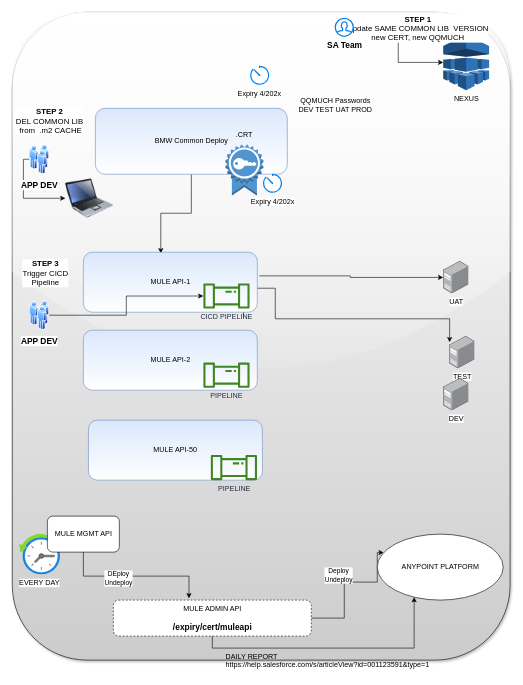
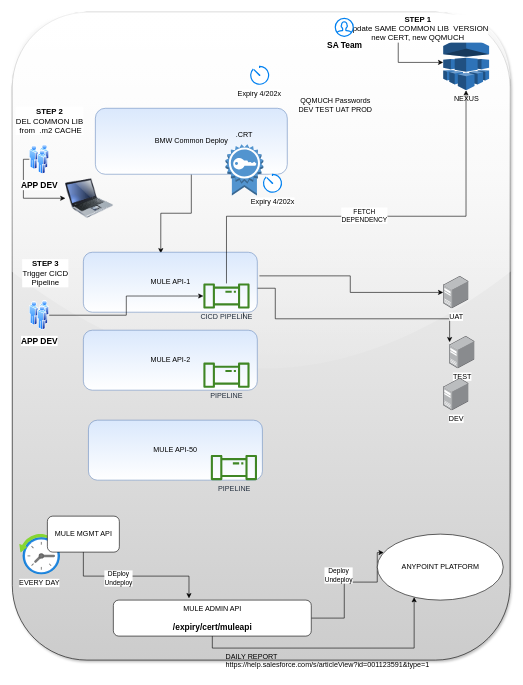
  <mxCell id="0" />
  <mxCell id="1" parent="0" />
  <mxCell id="2" value="" style="rounded=1;whiteSpace=wrap;html=1;gradientColor=#CCCCCC;glass=1;shadow=1;" vertex="1" parent="1"><mxGeometry width="830" height="1080" as="geometry" x="20" y="20" /></mxCell>
  <mxCell id="3" style="edgeStyle=orthogonalEdgeStyle;rounded=0;orthogonalLoop=1;jettySize=auto;html=1;entryX=0.445;entryY=0.018;entryDx=0;entryDy=0;entryPerimeter=0;" edge="1" parent="1" source="4" target="12"><mxGeometry relative="1" as="geometry" /></mxCell>
  <mxCell id="4" value="BMW Common Deploy" style="rounded=1;whiteSpace=wrap;html=1;fillColor=#dae8fc;strokeColor=#6c8ebf;gradientColor=#FFFFFF;" vertex="1" parent="1"><mxGeometry x="158.5" y="180" width="320" height="110" as="geometry" /></mxCell>
  <mxCell id="5" value=".CRT" style="text;html=1;strokeColor=none;fillColor=none;align=center;verticalAlign=middle;whiteSpace=wrap;rounded=0;" vertex="1" parent="1"><mxGeometry x="377" y="210" width="60" height="30" as="geometry" /></mxCell>
  <mxCell id="6" value="" style="outlineConnect=0;dashed=0;verticalLabelPosition=bottom;verticalAlign=top;align=center;html=1;shape=mxgraph.aws3.certificate;fillColor=#5294CF;gradientColor=none;" vertex="1" parent="1"><mxGeometry x="375.5" y="240" width="63" height="85.5" as="geometry" /></mxCell>
  <mxCell id="7" value="QQMUCH Passwords&lt;br&gt;DEV TEST UAT PROD" style="text;html=1;strokeColor=none;fillColor=none;align=center;verticalAlign=middle;whiteSpace=wrap;rounded=0;" vertex="1" parent="1"><mxGeometry x="478.5" y="160" width="160" height="30" as="geometry" /></mxCell>
  <mxCell id="8" value="Expiry 4/202x" style="html=1;verticalLabelPosition=bottom;align=center;labelBackgroundColor=#ffffff;verticalAlign=top;strokeWidth=2;strokeColor=#0080F0;shadow=0;dashed=0;shape=mxgraph.ios7.icons.gauge;" vertex="1" parent="1"><mxGeometry x="437.5" y="290" width="32.4" height="31.5" as="geometry" /></mxCell>
  <mxCell id="9" value="Expiry 4/202x" style="html=1;verticalLabelPosition=bottom;align=center;labelBackgroundColor=#ffffff;verticalAlign=top;strokeWidth=2;strokeColor=#0080F0;shadow=0;dashed=0;shape=mxgraph.ios7.icons.gauge;" vertex="1" parent="1"><mxGeometry x="416.1" y="110" width="32.4" height="31.5" as="geometry" /></mxCell>
  <mxCell id="10" style="edgeStyle=orthogonalEdgeStyle;rounded=0;orthogonalLoop=1;jettySize=auto;html=1;" edge="1" parent="1"><mxGeometry relative="1" as="geometry"><mxPoint x="405.45" y="530" as="sourcePoint" /><mxPoint x="749.15" y="570" as="targetPoint" /><Array as="points"><mxPoint x="405.5" y="480" /><mxPoint x="458.5" y="480" /><mxPoint x="458.5" y="531" /><mxPoint x="749.5" y="531" /></Array></mxGeometry></mxCell>
  <mxCell id="11" style="edgeStyle=orthogonalEdgeStyle;rounded=0;orthogonalLoop=1;jettySize=auto;html=1;exitX=1.012;exitY=0.394;exitDx=0;exitDy=0;exitPerimeter=0;" edge="1" parent="1" source="12" target="13"><mxGeometry relative="1" as="geometry" /></mxCell>
  <mxCell id="12" value="MULE API-1" style="rounded=1;whiteSpace=wrap;html=1;fillColor=#dae8fc;strokeColor=#6c8ebf;gradientColor=#FFFFFF;" vertex="1" parent="1"><mxGeometry x="138.5" y="420" width="290" height="100" as="geometry" /></mxCell>
- <mxCell id="13" value="UAT" style="image;points=[];aspect=fixed;html=1;align=center;shadow=0;dashed=0;image=img/lib/allied_telesis/computer_and_terminals/Server_Desktop.svg;" vertex="1" parent="1"><mxGeometry x="738.5" y="435" width="42.6" height="54" as="geometry" /></mxCell>
+ <mxCell id="13" value="UAT" style="image;points=[];aspect=fixed;html=1;align=center;shadow=0;dashed=0;image=img/lib/allied_telesis/computer_and_terminals/Server_Desktop.svg;" vertex="1" parent="1"><mxGeometry x="738.5" y="460" width="42.6" height="54" as="geometry" /></mxCell>
  <mxCell id="14" value="TEST" style="image;points=[];aspect=fixed;html=1;align=center;shadow=0;dashed=0;image=img/lib/allied_telesis/computer_and_terminals/Server_Desktop.svg;" vertex="1" parent="1"><mxGeometry x="748.5" y="560" width="42.6" height="54" as="geometry" /></mxCell>
  <mxCell id="15" value="DEV" style="image;points=[];aspect=fixed;html=1;align=center;shadow=0;dashed=0;image=img/lib/allied_telesis/computer_and_terminals/Server_Desktop.svg;" vertex="1" parent="1"><mxGeometry x="738.5" y="630" width="42.6" height="54" as="geometry" /></mxCell>
+ <mxCell id="16" style="edgeStyle=orthogonalEdgeStyle;rounded=0;orthogonalLoop=1;jettySize=auto;html=1;" edge="1" parent="1" source="18" target="23"><mxGeometry relative="1" as="geometry"><Array as="points"><mxPoint x="377.5" y="360" /><mxPoint x="776.5" y="360" /></Array></mxGeometry></mxCell>
+ <mxCell id="17" value="FETCH&lt;br&gt;DEPENDENCY" style="edgeLabel;html=1;align=center;verticalAlign=middle;resizable=0;points=[];" vertex="1" connectable="0" parent="16"><mxGeometry x="-0.055" y="2" relative="1" as="geometry"><mxPoint as="offset" /></mxGeometry></mxCell>
  <mxCell id="18" value="CICD PIPELINE" style="sketch=0;outlineConnect=0;fontColor=#232F3E;gradientColor=none;fillColor=#3F8624;strokeColor=none;dashed=0;verticalLabelPosition=bottom;verticalAlign=top;align=center;html=1;fontSize=12;fontStyle=0;aspect=fixed;pointerEvents=1;shape=mxgraph.aws4.iot_analytics_pipeline;" vertex="1" parent="1"><mxGeometry x="338.1" y="472" width="78" height="42" as="geometry" /></mxCell>
  <mxCell id="19" value="MULE API-2" style="rounded=1;whiteSpace=wrap;html=1;fillColor=#dae8fc;strokeColor=#6c8ebf;gradientColor=#FFFFFF;" vertex="1" parent="1"><mxGeometry x="138.5" y="550" width="290" height="100" as="geometry" /></mxCell>
  <mxCell id="20" value="MULE API-50" style="rounded=1;whiteSpace=wrap;html=1;fillColor=#dae8fc;strokeColor=#6c8ebf;gradientColor=#FFFFFF;" vertex="1" parent="1"><mxGeometry x="147" y="700" width="290" height="100" as="geometry" /></mxCell>
  <mxCell id="21" value="PIPELINE" style="sketch=0;outlineConnect=0;fontColor=#232F3E;gradientColor=none;fillColor=#3F8624;strokeColor=none;dashed=0;verticalLabelPosition=bottom;verticalAlign=top;align=center;html=1;fontSize=12;fontStyle=0;aspect=fixed;pointerEvents=1;shape=mxgraph.aws4.iot_analytics_pipeline;" vertex="1" parent="1"><mxGeometry x="338.1" y="604" width="78" height="42" as="geometry" /></mxCell>
  <mxCell id="22" value="PIPELINE" style="sketch=0;outlineConnect=0;fontColor=#232F3E;gradientColor=none;fillColor=#3F8624;strokeColor=none;dashed=0;verticalLabelPosition=bottom;verticalAlign=top;align=center;html=1;fontSize=12;fontStyle=0;aspect=fixed;pointerEvents=1;shape=mxgraph.aws4.iot_analytics_pipeline;" vertex="1" parent="1"><mxGeometry x="350.5" y="758" width="78" height="42" as="geometry" /></mxCell>
  <mxCell id="23" value="NEXUS" style="outlineConnect=0;dashed=0;verticalLabelPosition=bottom;verticalAlign=top;align=center;html=1;shape=mxgraph.aws3.machine_learning;fillColor=#2E73B8;gradientColor=none;" vertex="1" parent="1"><mxGeometry x="738.5" y="57" width="76.5" height="93" as="geometry" /></mxCell>
  <mxCell id="24" style="edgeStyle=orthogonalEdgeStyle;rounded=0;orthogonalLoop=1;jettySize=auto;html=1;" edge="1" parent="1" source="26" target="23"><mxGeometry relative="1" as="geometry" /></mxCell>
  <mxCell id="25" value="&lt;font style=&quot;font-size: 13px;&quot;&gt;&lt;b&gt;STEP 1&lt;br&gt;&lt;/b&gt;Update SAME COMMON LIB&amp;nbsp; VERSION&lt;br&gt;new CERT, new QQMUCH&lt;/font&gt;" style="edgeLabel;html=1;align=center;verticalAlign=middle;resizable=0;points=[];" vertex="1" connectable="0" parent="24"><mxGeometry x="-0.253" y="-2" relative="1" as="geometry"><mxPoint x="34" y="-2" as="offset" /></mxGeometry></mxCell>
  <mxCell id="26" value="&lt;b&gt;&lt;font style=&quot;font-size: 14px;&quot;&gt;SA Team&lt;/font&gt;&lt;/b&gt;" style="html=1;verticalLabelPosition=bottom;align=center;labelBackgroundColor=#ffffff;verticalAlign=top;strokeWidth=2;strokeColor=#0080F0;shadow=0;dashed=0;shape=mxgraph.ios7.icons.user;" vertex="1" parent="1"><mxGeometry x="558.5" y="30" width="30" height="30" as="geometry" /></mxCell>
  <mxCell id="27" style="edgeStyle=orthogonalEdgeStyle;rounded=0;orthogonalLoop=1;jettySize=auto;html=1;" edge="1" parent="1" source="29" target="30"><mxGeometry relative="1" as="geometry"><Array as="points"><mxPoint x="38.5" y="330" /></Array></mxGeometry></mxCell>
  <mxCell id="28" value="&lt;b style=&quot;font-size: 13px;&quot;&gt;STEP 2&lt;br style=&quot;font-size: 13px;&quot;&gt;&lt;/b&gt;DEL COMMON LIB&lt;br style=&quot;font-size: 13px;&quot;&gt;&amp;nbsp;from&amp;nbsp; .m2 CACHE" style="edgeLabel;html=1;align=center;verticalAlign=middle;resizable=0;points=[];fontSize=13;" vertex="1" connectable="0" parent="27"><mxGeometry x="0.107" y="-4" relative="1" as="geometry"><mxPoint x="38" y="-134" as="offset" /></mxGeometry></mxCell>
  <mxCell id="29" value="&lt;b&gt;&lt;font style=&quot;font-size: 14px;&quot;&gt;APP DEV&lt;/font&gt;&lt;/b&gt;" style="image;aspect=fixed;perimeter=ellipsePerimeter;html=1;align=center;shadow=0;dashed=0;spacingTop=3;image=img/lib/active_directory/users.svg;" vertex="1" parent="1"><mxGeometry x="48.5" y="240" width="33" height="50" as="geometry" /></mxCell>
  <mxCell id="30" value="" style="image;html=1;image=img/lib/clip_art/computers/Laptop_128x128.png" vertex="1" parent="1"><mxGeometry x="108.5" y="290" width="80" height="80" as="geometry" /></mxCell>
  <mxCell id="31" style="edgeStyle=orthogonalEdgeStyle;rounded=0;orthogonalLoop=1;jettySize=auto;html=1;" edge="1" parent="1" source="32" target="18"><mxGeometry relative="1" as="geometry" /></mxCell>
  <mxCell id="32" value="&lt;b&gt;&lt;font style=&quot;font-size: 14px;&quot;&gt;APP DEV&lt;/font&gt;&lt;/b&gt;" style="image;aspect=fixed;perimeter=ellipsePerimeter;html=1;align=center;shadow=0;dashed=0;spacingTop=3;image=img/lib/active_directory/users.svg;" vertex="1" parent="1"><mxGeometry x="48.5" y="500" width="33" height="50" as="geometry" /></mxCell>
  <mxCell id="33" value="&lt;b style=&quot;font-size: 13px;&quot;&gt;STEP 3&lt;br style=&quot;font-size: 13px;&quot;&gt;&lt;/b&gt;Trigger CICD&lt;br&gt;Pipeline" style="edgeLabel;html=1;align=center;verticalAlign=middle;resizable=0;points=[];fontSize=13;" vertex="1" connectable="0" parent="1"><mxGeometry x="108.5" y="210" as="geometry"><mxPoint x="-34" y="244" as="offset" /></mxGeometry></mxCell>
  <mxCell id="34" style="edgeStyle=orthogonalEdgeStyle;rounded=0;orthogonalLoop=1;jettySize=auto;html=1;entryX=0;entryY=0.25;entryDx=0;entryDy=0;" edge="1" parent="1" source="37" target="39"><mxGeometry relative="1" as="geometry"><Array as="points"><mxPoint x="573.5" y="1030" /><mxPoint x="573.5" y="970" /><mxPoint x="628.5" y="970" /></Array></mxGeometry></mxCell>
  <mxCell id="35" value="Deploy&lt;br&gt;Undeploy" style="edgeLabel;html=1;align=center;verticalAlign=middle;resizable=0;points=[];" vertex="1" connectable="0" parent="34"><mxGeometry x="0.326" y="3" relative="1" as="geometry"><mxPoint x="-47" y="-9" as="offset" /></mxGeometry></mxCell>
  <mxCell id="36" style="edgeStyle=orthogonalEdgeStyle;rounded=0;orthogonalLoop=1;jettySize=auto;html=1;" edge="1" parent="1" source="37" target="39"><mxGeometry relative="1" as="geometry"><Array as="points"><mxPoint x="354" y="1080" /><mxPoint x="690" y="1080" /></Array></mxGeometry></mxCell>
- <mxCell id="37" value="MULE ADMIN API&lt;br&gt;&lt;br&gt;&lt;font style=&quot;font-size: 14px;&quot;&gt;&lt;b&gt;/expiry/cert/muleapi&lt;/b&gt;&lt;/font&gt;" style="rounded=1;whiteSpace=wrap;html=1;dashed=1;" vertex="1" parent="1"><mxGeometry x="188.5" y="1000" width="330" height="60" as="geometry" /></mxCell>
+ <mxCell id="37" value="MULE ADMIN API&lt;br&gt;&lt;br&gt;&lt;font style=&quot;font-size: 14px;&quot;&gt;&lt;b&gt;/expiry/cert/muleapi&lt;/b&gt;&lt;/font&gt;" style="rounded=1;whiteSpace=wrap;html=1;" vertex="1" parent="1"><mxGeometry x="188.5" y="1000" width="330" height="60" as="geometry" /></mxCell>
  <mxCell id="38" value="EVERY DAY" style="image;aspect=fixed;html=1;points=[];align=center;fontSize=12;image=img/lib/azure2/general/Scheduler.svg;direction=south;" vertex="1" parent="1"><mxGeometry x="31" y="890" width="68" height="68" as="geometry" /></mxCell>
  <mxCell id="39" value="ANYPOINT PLATFORM" style="ellipse;whiteSpace=wrap;html=1;" vertex="1" parent="1"><mxGeometry x="628.5" y="890" width="210" height="110" as="geometry" /></mxCell>
  <mxCell id="40" style="edgeStyle=orthogonalEdgeStyle;rounded=0;orthogonalLoop=1;jettySize=auto;html=1;entryX=0.382;entryY=-0.05;entryDx=0;entryDy=0;entryPerimeter=0;" edge="1" parent="1" source="42" target="37"><mxGeometry relative="1" as="geometry" /></mxCell>
  <mxCell id="41" value="DEploy&lt;br&gt;Undeploy" style="edgeLabel;html=1;align=center;verticalAlign=middle;resizable=0;points=[];" vertex="1" connectable="0" parent="40"><mxGeometry x="-0.226" y="-3" relative="1" as="geometry"><mxPoint as="offset" /></mxGeometry></mxCell>
  <mxCell id="42" value="MULE MGMT API" style="rounded=1;whiteSpace=wrap;html=1;" vertex="1" parent="1"><mxGeometry x="78.5" y="860" width="120" height="60" as="geometry" /></mxCell>
  <mxCell id="43" value="DAILY REPORT&#10;https://help.salesforce.com/s/articleView?id=001123591&amp;type=1" style="text;whiteSpace=wrap;" vertex="1" parent="1"><mxGeometry x="373.5" y="1080" width="370" height="40" as="geometry" /></mxCell>
